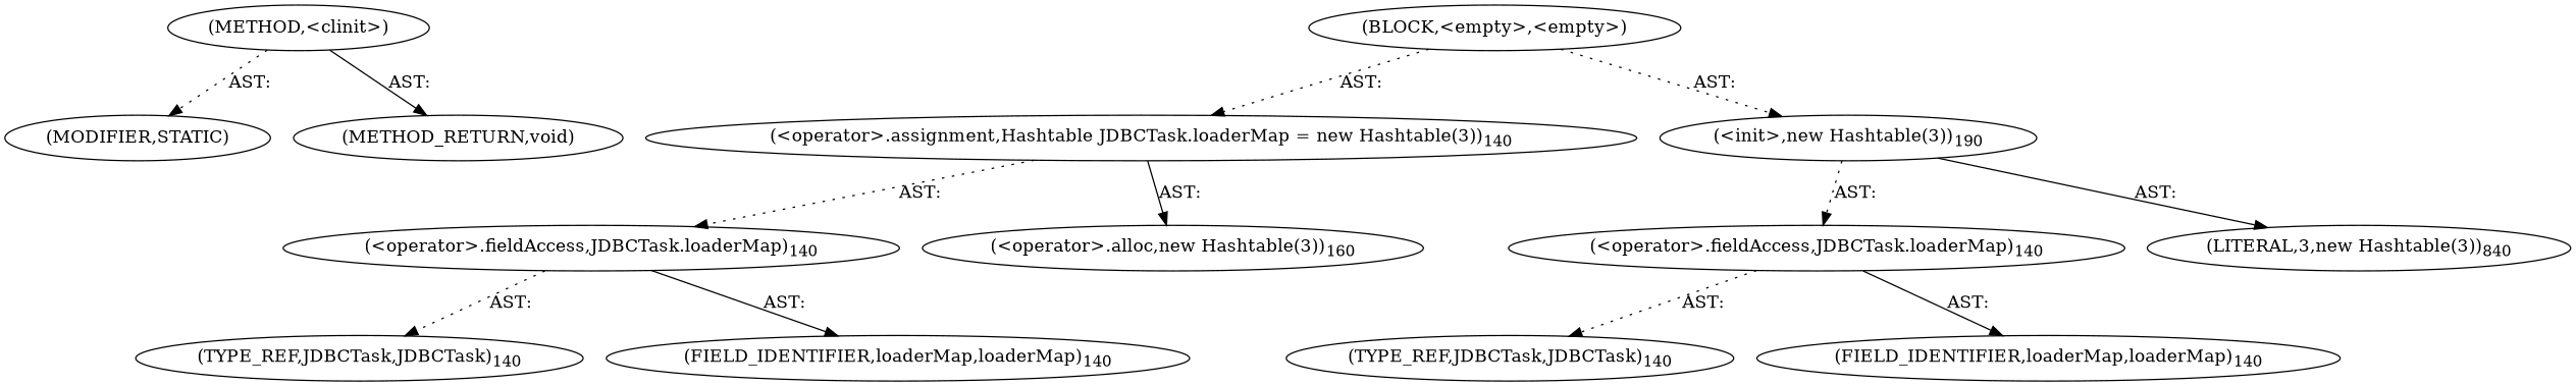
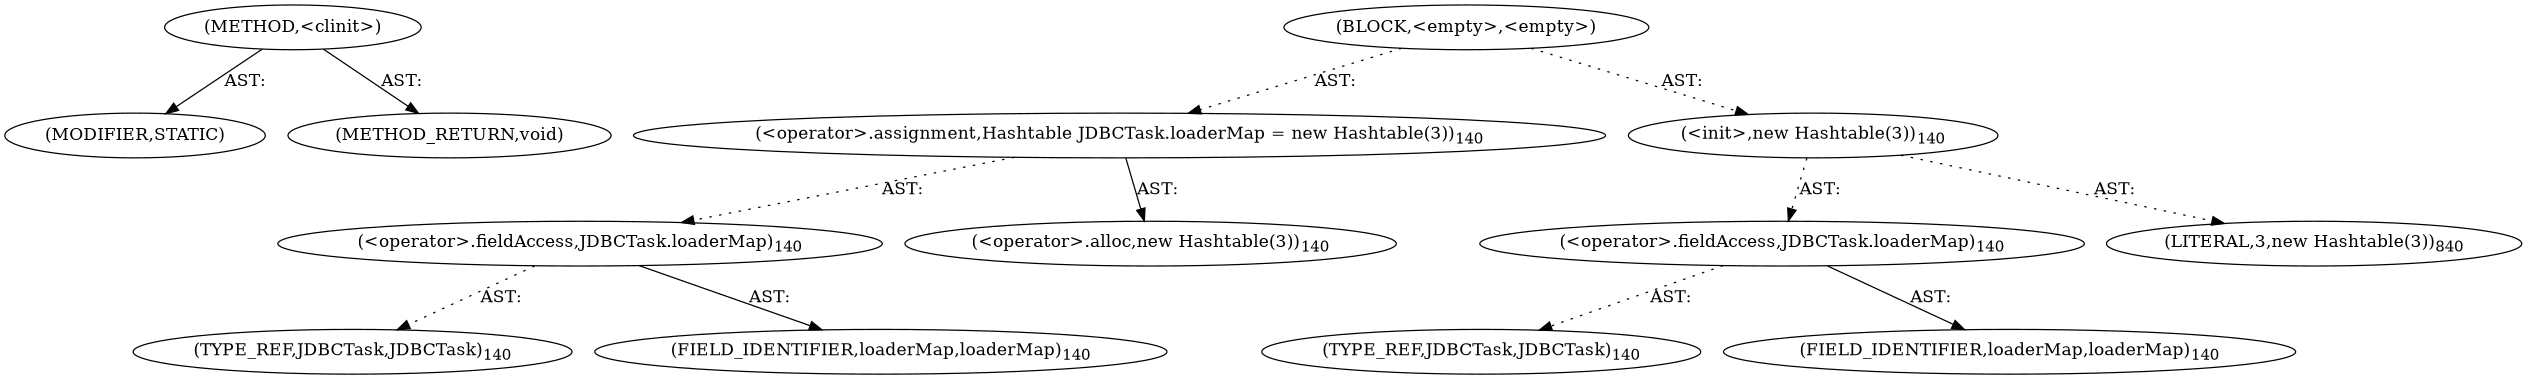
  digraph {
    edge [style=solid]
    n1 [label=<(METHOD,&lt;clinit&gt;)>]
    n2 [label=<(MODIFIER,STATIC)>]
    n3 [label=<(METHOD_RETURN,void)>]
    n4 [label=<(BLOCK,&lt;empty&gt;,&lt;empty&gt;)>]
    n5 [label=<(&lt;operator&gt;.assignment,Hashtable JDBCTask.loaderMap = new Hashtable(3))<SUB>140</SUB>>]
-   n6 [label=<(&lt;init&gt;,new Hashtable(3))<SUB>190</SUB>>]
+   n6 [label=<(&lt;init&gt;,new Hashtable(3))<SUB>140</SUB>>]
    n7 [label=<(&lt;operator&gt;.fieldAccess,JDBCTask.loaderMap)<SUB>140</SUB>>]
-   n8 [label=<(&lt;operator&gt;.alloc,new Hashtable(3))<SUB>160</SUB>>]
+   n8 [label=<(&lt;operator&gt;.alloc,new Hashtable(3))<SUB>140</SUB>>]
    n9 [label=<(&lt;operator&gt;.fieldAccess,JDBCTask.loaderMap)<SUB>140</SUB>>]
    n10 [label=<(LITERAL,3,new Hashtable(3))<SUB>840</SUB>>]
    n11 [label=<(TYPE_REF,JDBCTask,JDBCTask)<SUB>140</SUB>>]
    n12 [label=<(FIELD_IDENTIFIER,loaderMap,loaderMap)<SUB>140</SUB>>]
    n13 [label=<(TYPE_REF,JDBCTask,JDBCTask)<SUB>140</SUB>>]
    n14 [label=<(FIELD_IDENTIFIER,loaderMap,loaderMap)<SUB>140</SUB>>]
-   n1 -> n2 [label="AST: " style=dotted]
+   n1 -> n2 [label="AST: "]
    n1 -> n3 [label="AST: "]
    n4 -> n5 [label="AST: " style=dotted]
    n4 -> n6 [label="AST: " style=dotted]
    n5 -> n7 [label="AST: " style=dotted]
    n5 -> n8 [label="AST: "]
    n6 -> n9 [label="AST: " style=dotted]
-   n6 -> n10 [label="AST: "]
+   n6 -> n10 [label="AST: " style=dotted]
    n7 -> n11 [label="AST: " style=dotted]
    n7 -> n12 [label="AST: "]
    n9 -> n13 [label="AST: " style=dotted]
    n9 -> n14 [label="AST: "]
  }
